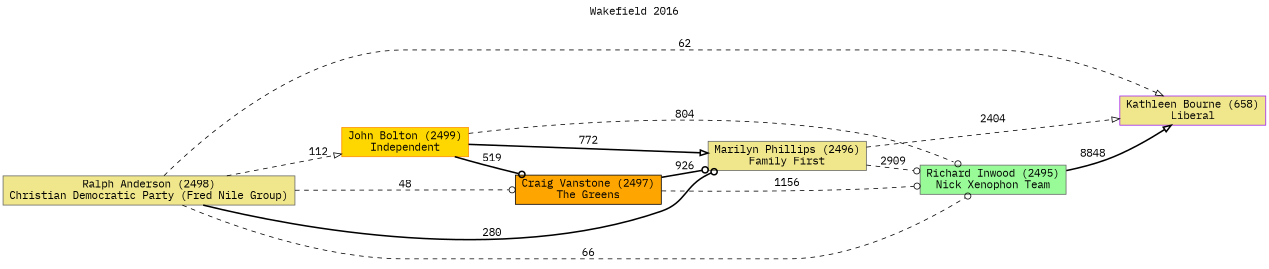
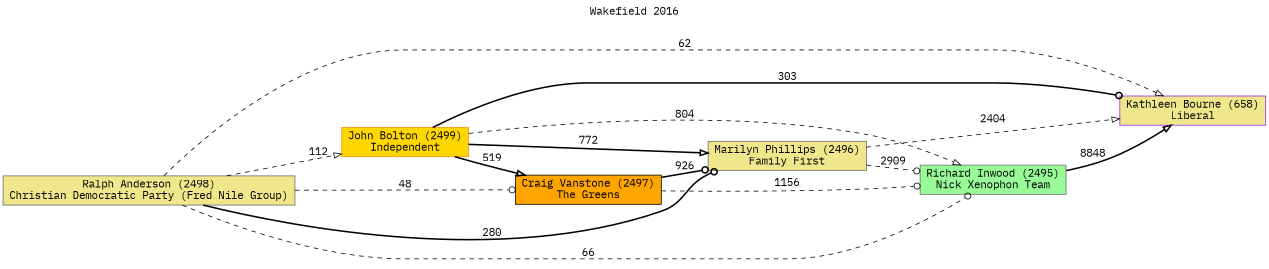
  digraph {
    fontname="IBM Plex Mono"
    label="Wakefield 2016"
    labelloc=t
    mclimit=10
    rankdir=LR
    node [color=gray40 fillcolor=khaki fontname="IBM Plex Mono" shape=box style=filled]
    edge [arrowhead=odot fontname="IBM Plex Mono" style=dashed]
    n1 [color=purple label="Kathleen Bourne (658)\nLiberal"]
    n2 [fillcolor=palegreen label="Richard Inwood (2495)\nNick Xenophon Team"]
    n3 [label="Marilyn Phillips (2496)\nFamily First"]
    n4 [color=black fillcolor=orange label="Craig Vanstone (2497)\nThe Greens"]
    n5 [color=darkorange fillcolor=gold label="John Bolton (2499)\nIndependent"]
    n6 [label="Ralph Anderson (2498)\nChristian Democratic Party (Fred Nile Group)"]
    n2 -> n1 [arrowhead=onormal label=8848 style=bold]
    n3 -> n1 [arrowhead=onormal label=2404]
    n3 -> n2 [label=2909]
    n4 -> n2 [label=1156]
    n4 -> n3 [label=926 style=bold]
-   n5 -> n2 [label=804]
+   n5 -> n1 [label=303 style=bold]
+   n5 -> n2 [arrowhead=onormal label=804]
    n5 -> n3 [arrowhead=onormal label=772 style=bold]
-   n5 -> n4 [label=519 style=bold]
+   n5 -> n4 [arrowhead=onormal label=519 style=bold]
    n6 -> n1 [arrowhead=onormal label=62]
    n6 -> n2 [label=66]
    n6 -> n3 [label=280 style=bold]
    n6 -> n4 [label=48]
    n6 -> n5 [arrowhead=onormal label=112]
  }
